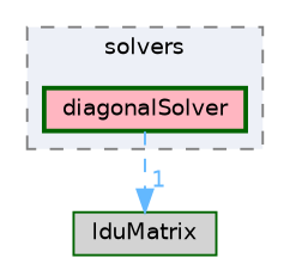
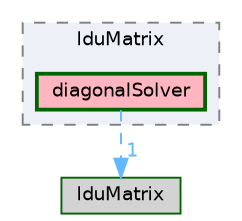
  digraph {
    compound=true
    node [color=darkgreen fontname=Helvetica fontsize=10 shape=box]
    n1 [fillcolor=lightpink height=0.2 label=diagonalSolver style="filled,bold" width=0.4]
    n2 [fillcolor=lightgrey height=0.2 label=lduMatrix style=filled width=0.4]
    subgraph cluster_1 {
      bgcolor="#edf0f7"
      fontname=Helvetica
      fontsize=10
-     label=solvers
+     label=lduMatrix
      pencolor=grey50
      style="filled,dashed"
      n1
    }
    n1 -> n2 [color=steelblue1 fontcolor=steelblue1 fontname=Helvetica fontsize=10 headlabel=1 labeldistance=1.5 labelfontname=Helvetica labelfontsize=10 style=dashed]
  }
